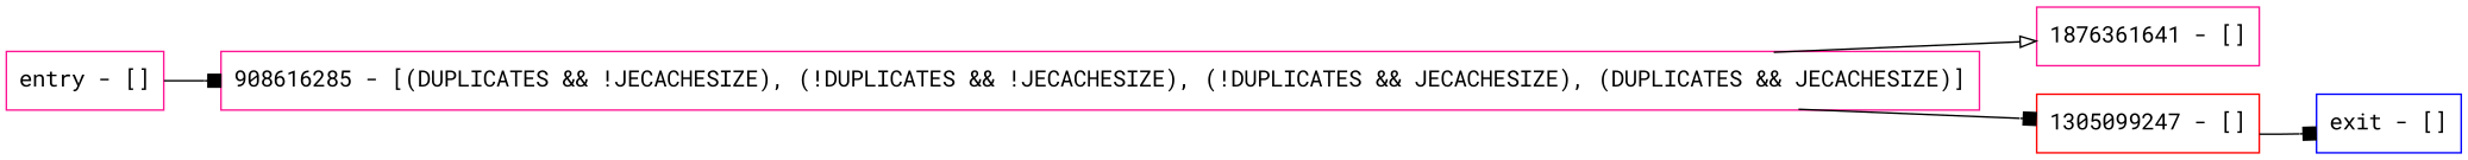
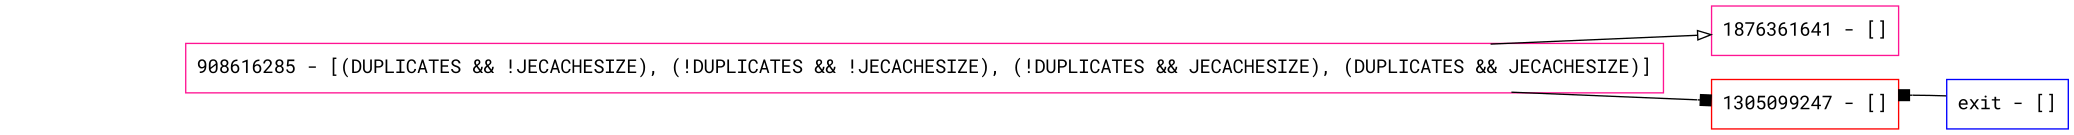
  digraph {
    fontname="Roboto Mono"
    rankdir=LR
    node [color=deeppink fontname="Roboto Mono" shape=record]
    edge [arrowhead=box fontname="Roboto Mono"]
-   n1 [label="entry - []"]
    n2 [label="908616285 - [(DUPLICATES && !JECACHESIZE), (!DUPLICATES && !JECACHESIZE), (!DUPLICATES && JECACHESIZE), (DUPLICATES && JECACHESIZE)]"]
    n3 [label="1876361641 - []"]
    n4 [color=red label="1305099247 - []"]
    n5 [color=blue label="exit - []"]
-   n1 -> n2
    n2 -> n3 [arrowhead=onormal]
    n2 -> n4
-   n4 -> n5
+   n5 -> n4
  }
